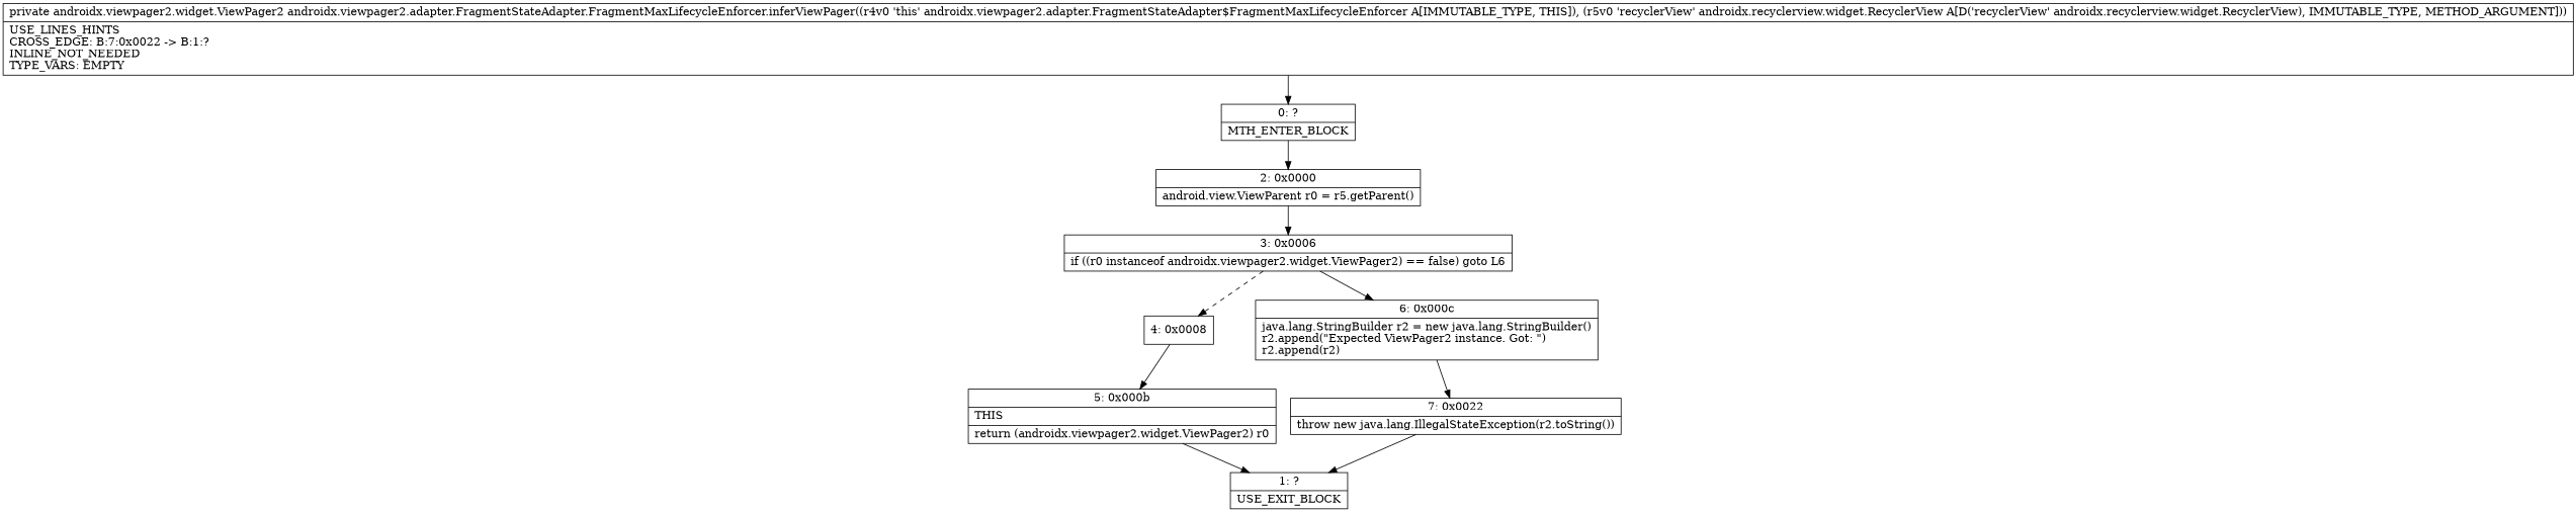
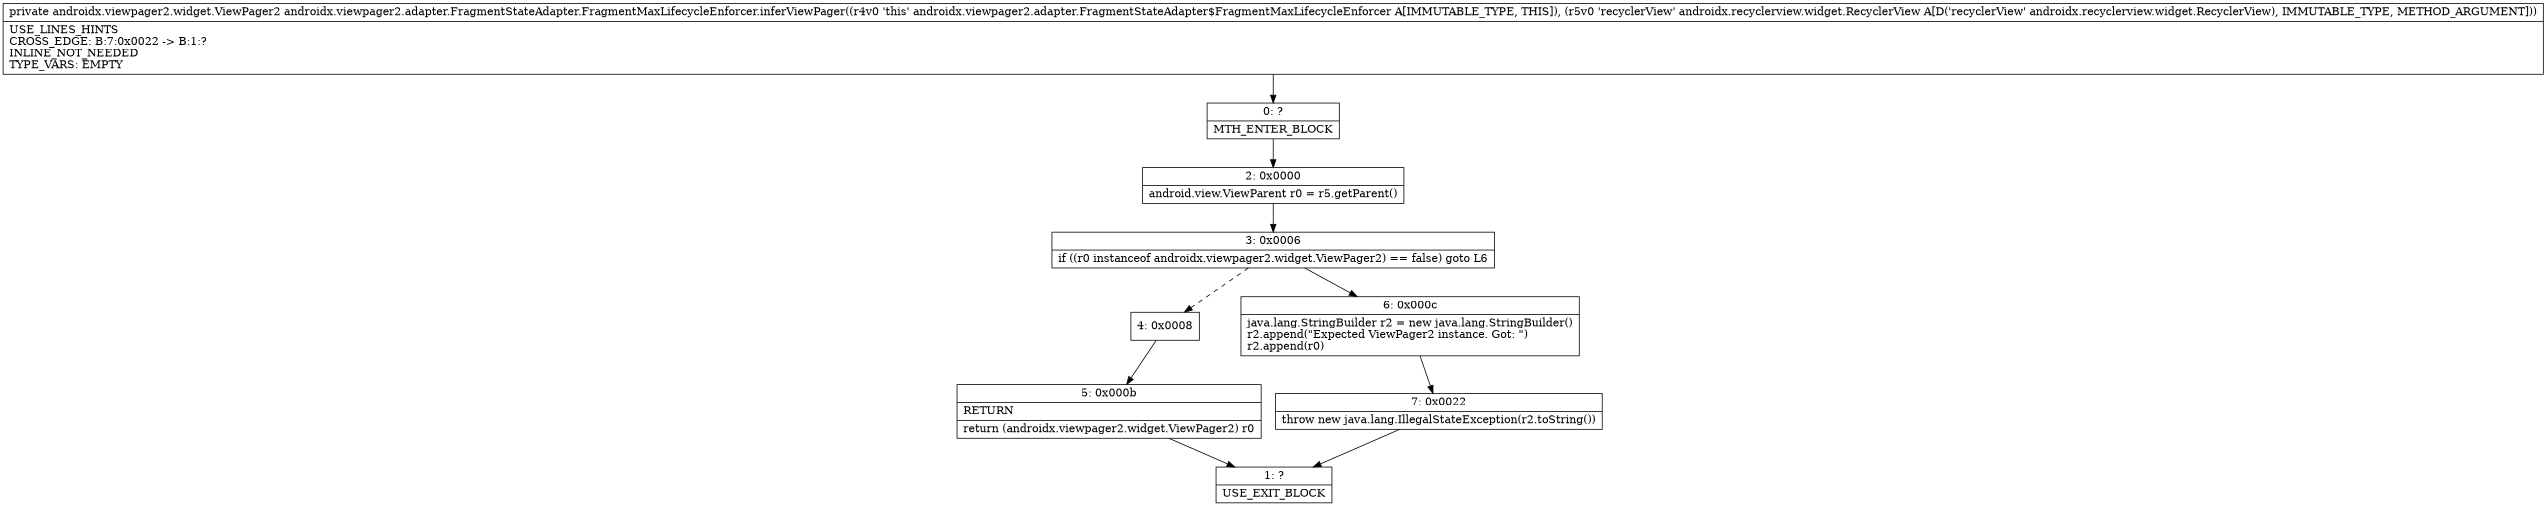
  digraph {
    node [shape=record]
    n1 [label="{0\:\ ?|MTH_ENTER_BLOCK\l}"]
    n2 [label="{2\:\ 0x0000|android.view.ViewParent r0 = r5.getParent()\l}"]
    n3 [label="{3\:\ 0x0006|if ((r0 instanceof androidx.viewpager2.widget.ViewPager2) == false) goto L6\l}"]
    n4 [label="{4\:\ 0x0008}"]
-   n5 [label="{6\:\ 0x000c|java.lang.StringBuilder r2 = new java.lang.StringBuilder()\lr2.append(\"Expected ViewPager2 instance. Got: \")\lr2.append(r2)\l}"]
-   n6 [label="{5\:\ 0x000b|THIS\l|return (androidx.viewpager2.widget.ViewPager2) r0\l}"]
+   n5 [label="{6\:\ 0x000c|java.lang.StringBuilder r2 = new java.lang.StringBuilder()\lr2.append(\"Expected ViewPager2 instance. Got: \")\lr2.append(r0)\l}"]
+   n6 [label="{5\:\ 0x000b|RETURN\l|return (androidx.viewpager2.widget.ViewPager2) r0\l}"]
    n7 [label="{7\:\ 0x0022|throw new java.lang.IllegalStateException(r2.toString())\l}"]
    n8 [label="{1\:\ ?|USE_EXIT_BLOCK\l}"]
    n9 [label="{private androidx.viewpager2.widget.ViewPager2 androidx.viewpager2.adapter.FragmentStateAdapter.FragmentMaxLifecycleEnforcer.inferViewPager((r4v0 'this' androidx.viewpager2.adapter.FragmentStateAdapter$FragmentMaxLifecycleEnforcer A[IMMUTABLE_TYPE, THIS]), (r5v0 'recyclerView' androidx.recyclerview.widget.RecyclerView A[D('recyclerView' androidx.recyclerview.widget.RecyclerView), IMMUTABLE_TYPE, METHOD_ARGUMENT]))  | USE_LINES_HINTS\lCROSS_EDGE: B:7:0x0022 \-\> B:1:?\lINLINE_NOT_NEEDED\lTYPE_VARS: EMPTY\l}"]
    n1 -> n2
    n2 -> n3
    n3 -> n4 [style=dashed]
    n3 -> n5
    n4 -> n6
    n5 -> n7
    n6 -> n8
    n7 -> n8
    n9 -> n1
  }
